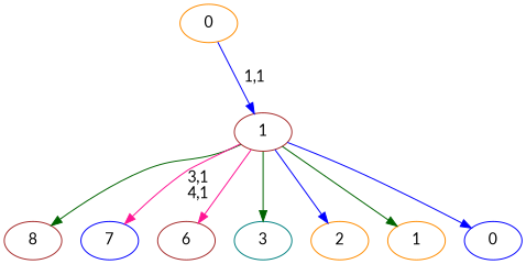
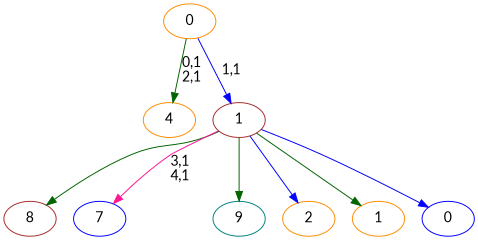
  digraph {
    fontname=Lato
    node [color=darkorange fontname=Lato]
    edge [color=darkgreen fontname=Lato]
    n1 [color=brown label=8]
    n2 [color=blue label=7]
-   n3 [color=brown label=6]
-   n5 [color=teal label=3]
+   n4 [label=4]
+   n5 [color=teal label=9]
    n6 [label=2]
    n7 [label=1]
    n8 [color=blue label=0]
    1 [color=brown]
    0
    1 -> n1
    1 -> n2 [color=deeppink label="3,1\n4,1"]
-   1 -> n3 [color=deeppink]
    1 -> n5
    1 -> n6 [color=blue]
    1 -> n7
    1 -> n8 [color=blue]
+   0 -> n4 [label="0,1\n2,1"]
    0 -> 1 [color=blue label="1,1"]
  }
